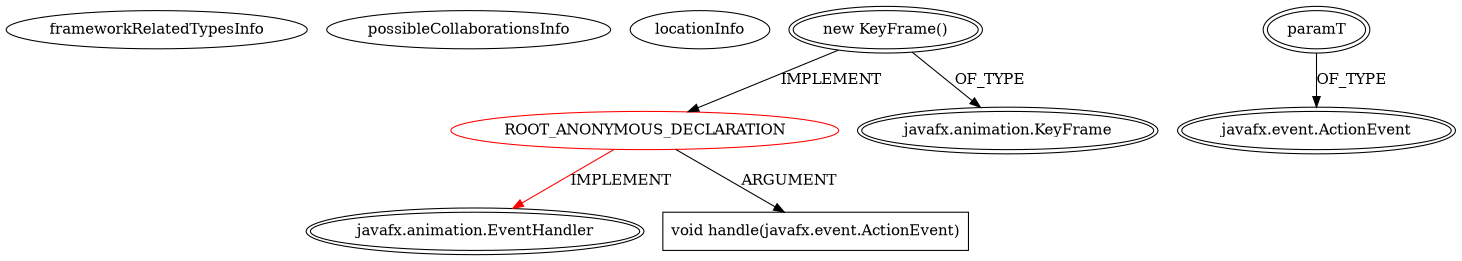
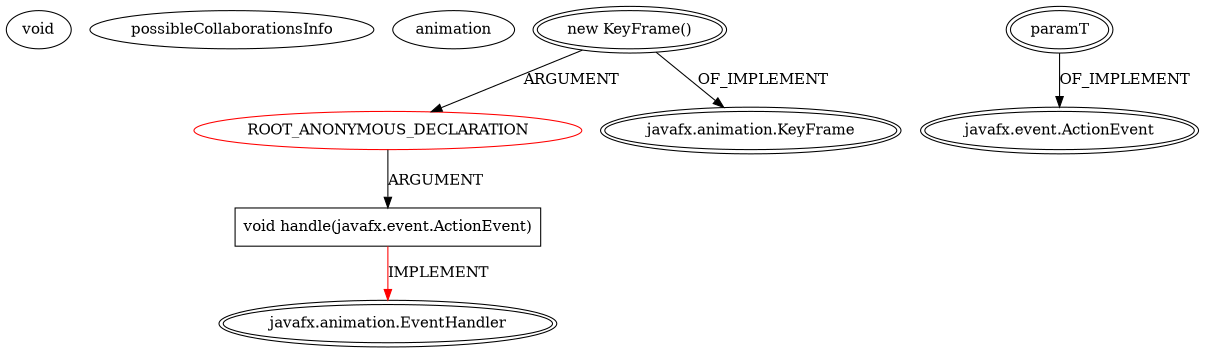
  digraph {
    node [isFrameworkType=true]
-   frameworkRelatedTypesInfo [0="javafx.event.EventHandler" isFrameworkType=""]
+   frameworkRelatedTypesInfo [0="javafx.event.EventHandler" label=void isFrameworkType=""]
    possibleCollaborationsInfo [isFrameworkType=""]
-   locationInfo [contextSignature="void play()" filePath="/kenyjm-LifeGame/LifeGame-master/LifeGame/src/lifegame/application/LifeGame.java" graphId=3441 projectName="kenyjm-LifeGame" isFrameworkType=""]
+   locationInfo [contextSignature="void play()" filePath="/kenyjm-LifeGame/LifeGame-master/LifeGame/src/lifegame/application/LifeGame.java" graphId=3441 projectName="kenyjm-LifeGame" label=animation isFrameworkType=""]
    n4 [color=red isFrameworkType=false label=ROOT_ANONYMOUS_DECLARATION vertexType=ROOT_ANONYMOUS_DECLARATION]
    n5 [label="javafx.animation.EventHandler" peripheries=2 vertexType=FRAMEWORK_INTERFACE_TYPE]
    n6 [isFrameworkType=false label="void handle(javafx.event.ActionEvent)" shape=box vertexType=OVERRIDING_METHOD_DECLARATION]
    n7 [label="new KeyFrame()" peripheries=2 vertexType=OUTSIDE_CONSTRUCTOR_CALL]
    n8 [label="javafx.animation.KeyFrame" peripheries=2 vertexType=FRAMEWORK_CLASS_TYPE]
    n9 [label=paramT peripheries=2 vertexType=PARAMETER_DECLARATION]
    n10 [label="javafx.event.ActionEvent" peripheries=2 vertexType=FRAMEWORK_CLASS_TYPE]
-   n4 -> n5 [color=red label=IMPLEMENT]
+   n6 -> n5 [color=red label=IMPLEMENT]
    n4 -> n6 [label=ARGUMENT]
-   n7 -> n4 [label=IMPLEMENT]
-   n7 -> n8 [label=OF_TYPE]
-   n9 -> n10 [label=OF_TYPE]
+   n7 -> n4 [label=ARGUMENT]
+   n7 -> n8 [label=OF_IMPLEMENT]
+   n9 -> n10 [label=OF_IMPLEMENT]
  }
